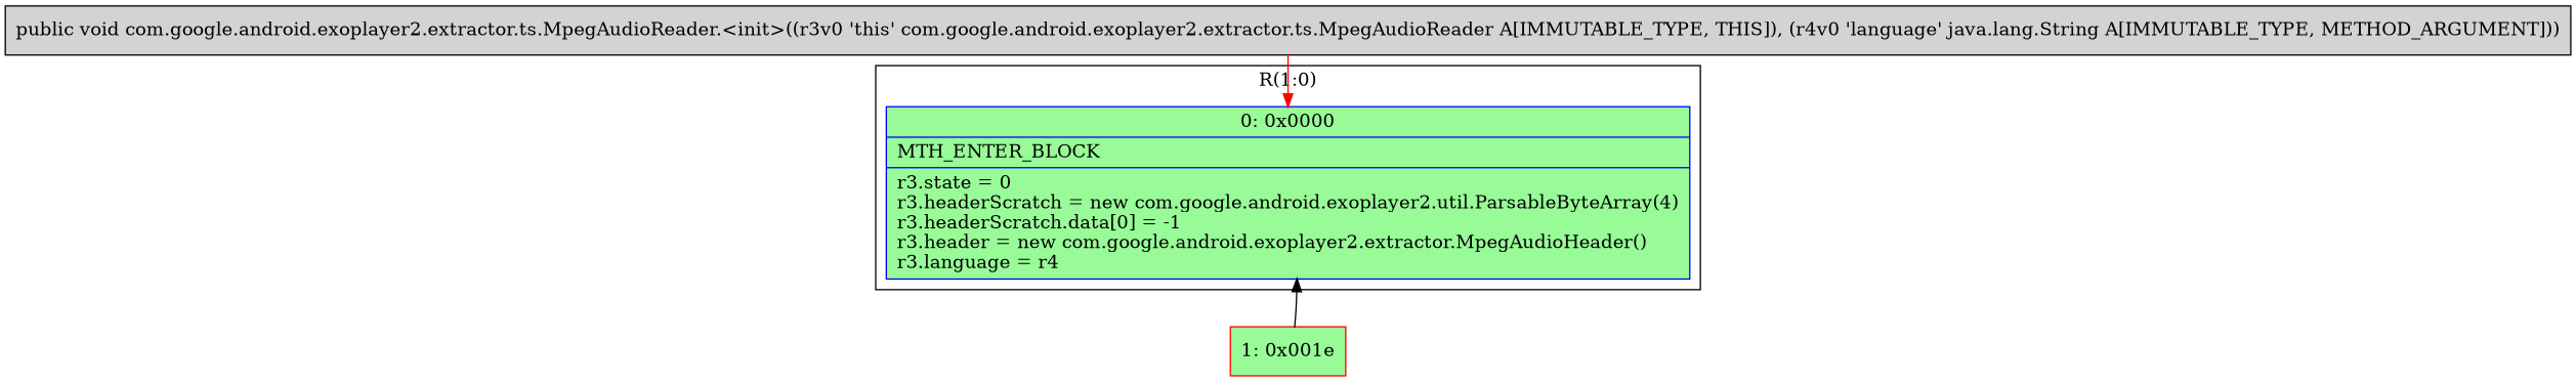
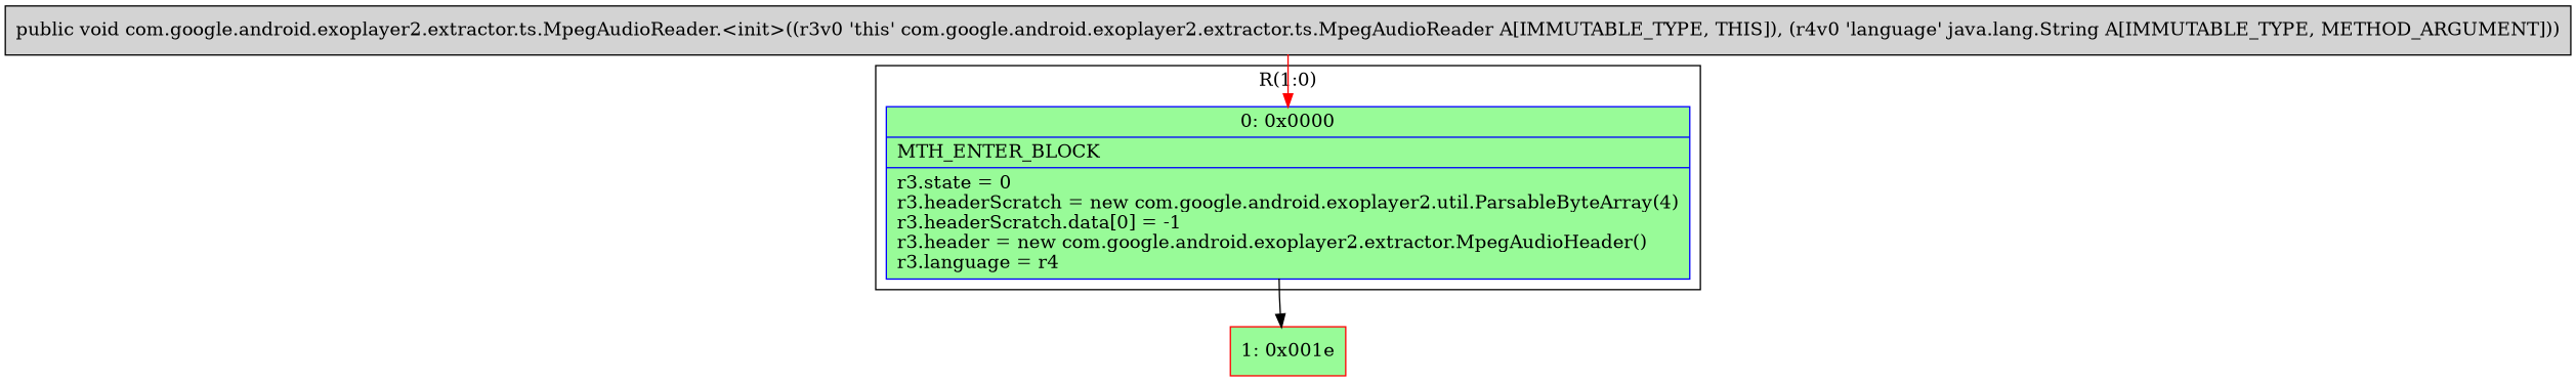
  digraph {
    node [shape=record style=filled fillcolor=palegreen]
    n1 [color=blue label="{0\:\ 0x0000|MTH_ENTER_BLOCK\l|r3.state = 0\lr3.headerScratch = new com.google.android.exoplayer2.util.ParsableByteArray(4)\lr3.headerScratch.data[0] = \-1\lr3.header = new com.google.android.exoplayer2.extractor.MpegAudioHeader()\lr3.language = r4\l}"]
    n2 [color=red label="{1\:\ 0x001e}"]
    n3 [label="{public void com.google.android.exoplayer2.extractor.ts.MpegAudioReader.\<init\>((r3v0 'this' com.google.android.exoplayer2.extractor.ts.MpegAudioReader A[IMMUTABLE_TYPE, THIS]), (r4v0 'language' java.lang.String A[IMMUTABLE_TYPE, METHOD_ARGUMENT])) }" fillcolor=lightgrey]
    subgraph cluster_1 {
      label="R(1:0)"
      n1
    }
-   n2 -> n1 [color=black]
+   n1 -> n2 [color=black]
    n3 -> n1 [color=red]
  }
